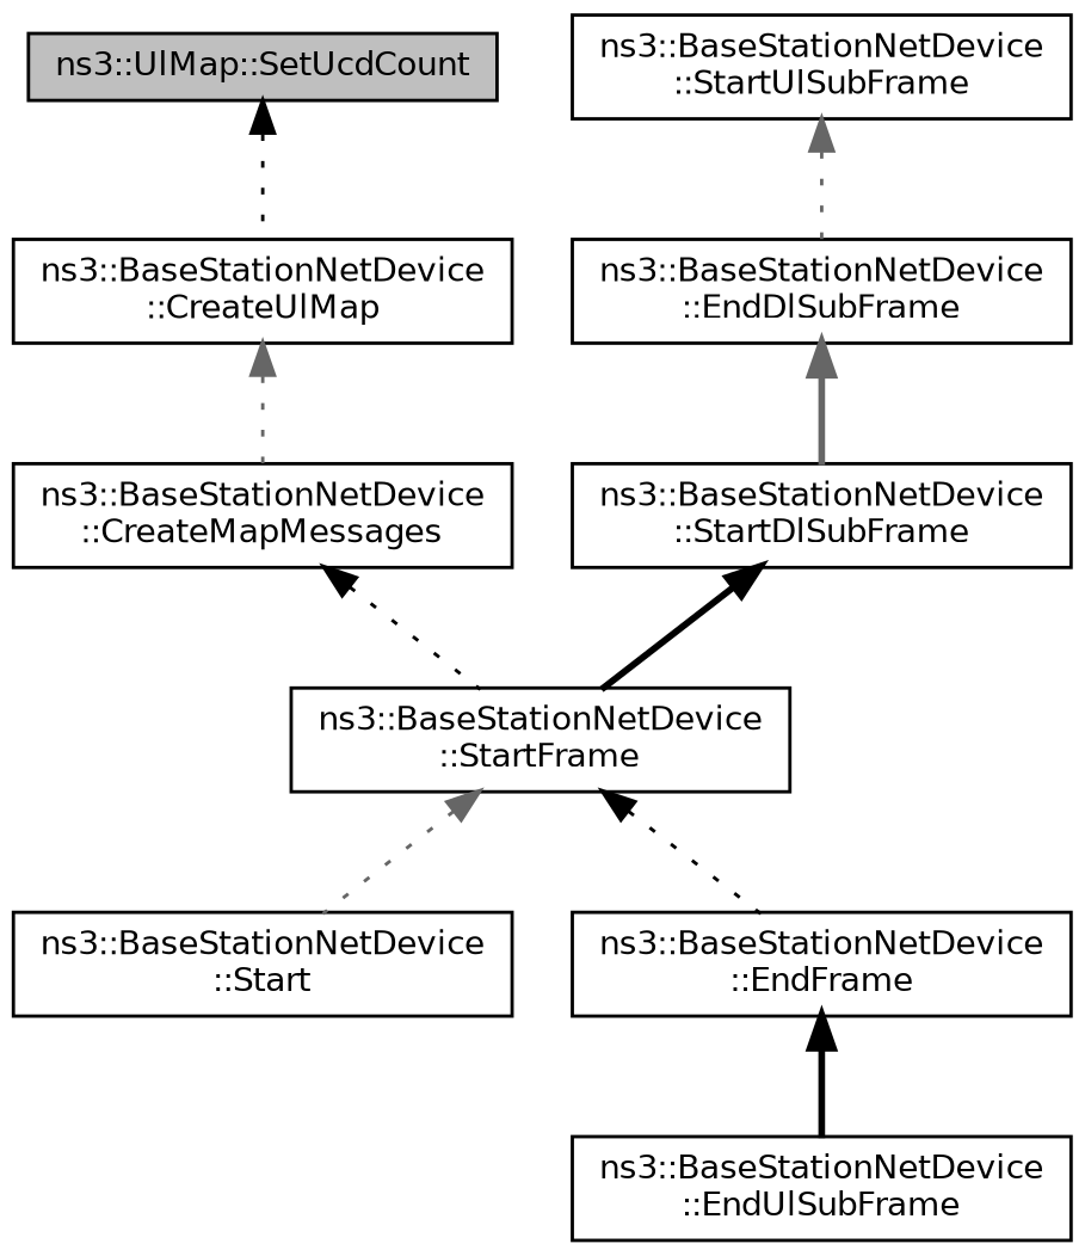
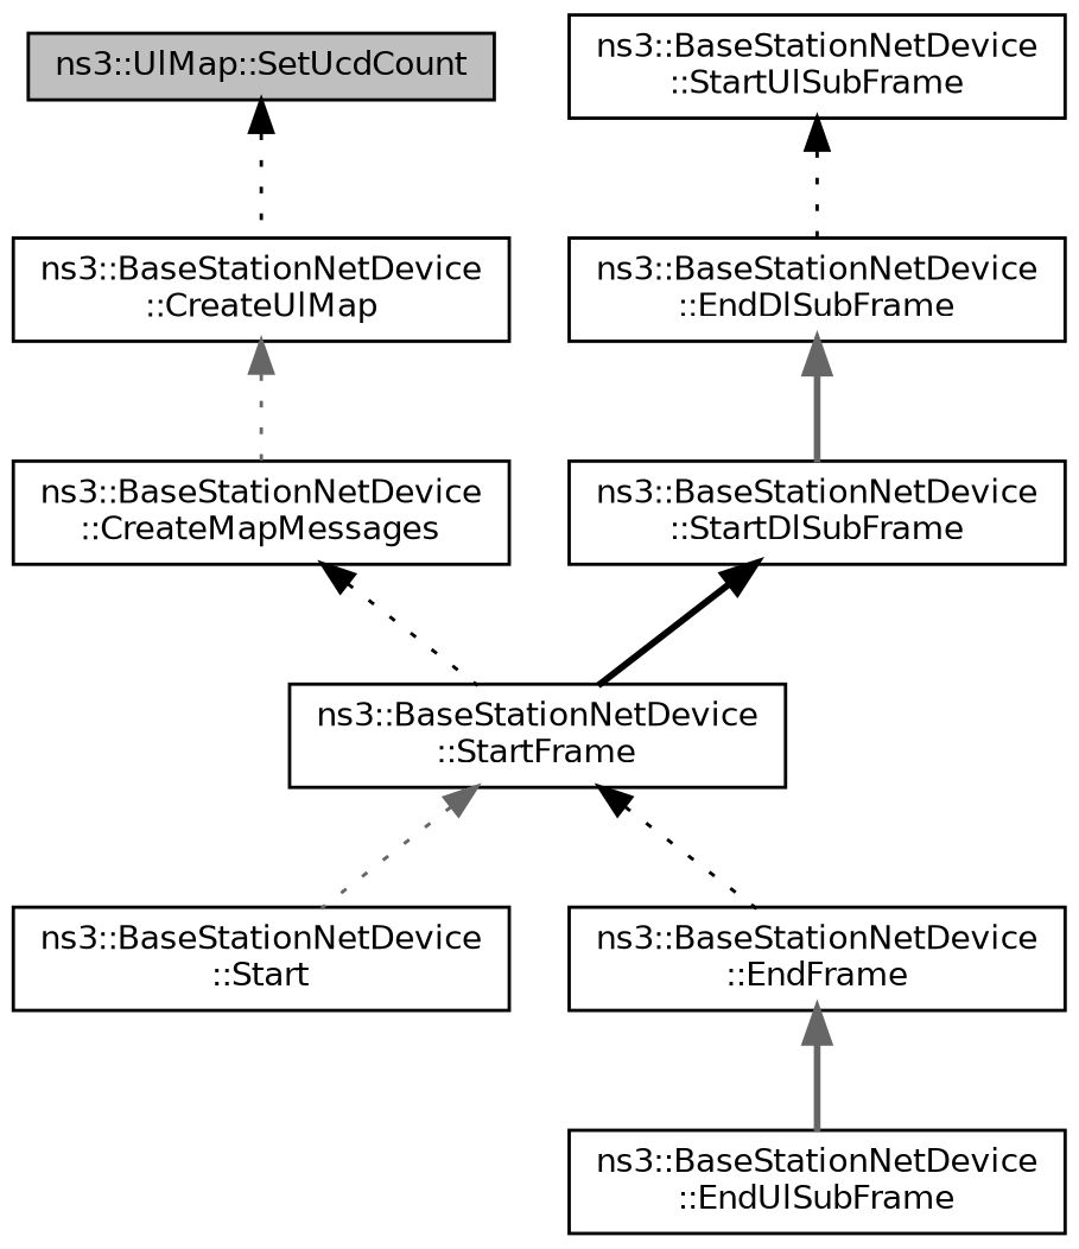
  digraph {
    rankdir=TB
    node [color=black fillcolor=white fontname=Helvetica fontsize=10 shape=record style=filled]
    edge [color=black dir=back fontname=Helvetica fontsize=10 labelfontname=Helvetica labelfontsize=10 style=dotted]
    n1 [fillcolor=grey75 fontcolor=black height=0.2 label="ns3::UlMap::SetUcdCount" width=0.4]
    n2 [height=0.2 label="ns3::BaseStationNetDevice\l::CreateUlMap" width=0.4]
    n3 [height=0.2 label="ns3::BaseStationNetDevice\l::CreateMapMessages" width=0.4]
    n4 [height=0.2 label="ns3::BaseStationNetDevice\l::StartFrame" width=0.4]
    n5 [height=0.2 label="ns3::BaseStationNetDevice\l::StartDlSubFrame" width=0.4]
    n6 [height=0.2 label="ns3::BaseStationNetDevice\l::Start" width=0.4]
    n7 [height=0.2 label="ns3::BaseStationNetDevice\l::EndFrame" width=0.4]
    n8 [height=0.2 label="ns3::BaseStationNetDevice\l::EndUlSubFrame" width=0.4]
    n9 [height=0.2 label="ns3::BaseStationNetDevice\l::StartUlSubFrame" width=0.4]
    n10 [height=0.2 label="ns3::BaseStationNetDevice\l::EndDlSubFrame" width=0.4]
    n1 -> n2
    n2 -> n3 [color=gray40]
    n3 -> n4
    n4 -> n6 [color=gray40]
    n4 -> n7
    n5 -> n4 [style=bold]
-   n7 -> n8 [style=bold]
-   n9 -> n10 [color=gray40]
+   n7 -> n8 [color=gray40 style=bold]
+   n9 -> n10
    n10 -> n5 [color=gray40 style=bold]
  }
